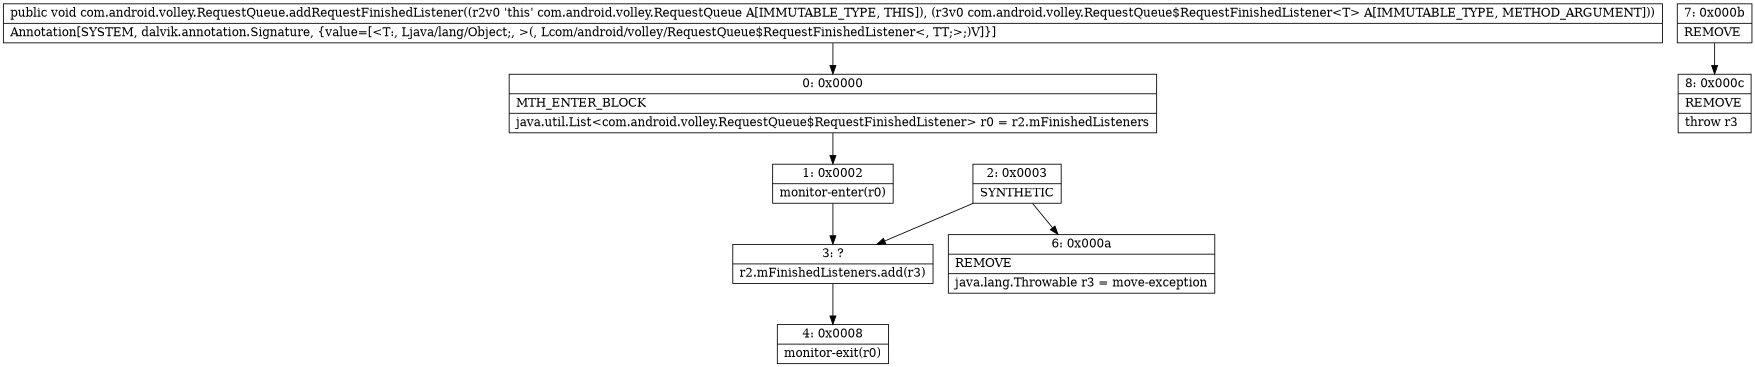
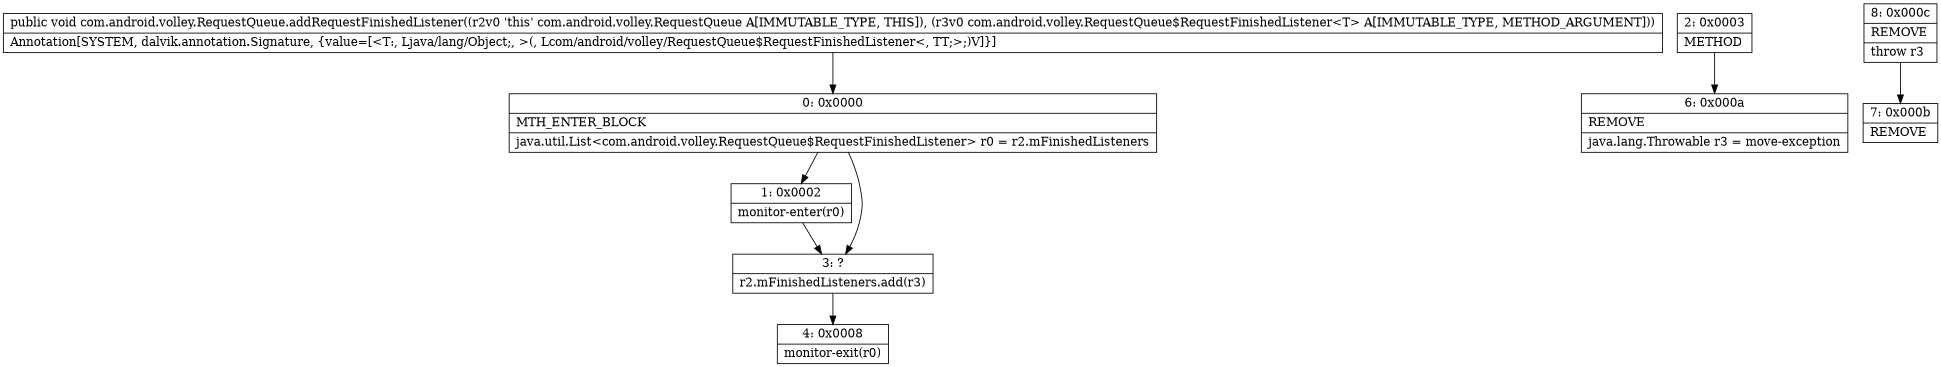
  digraph {
    node [shape=record]
    n1 [label="{0\:\ 0x0000|MTH_ENTER_BLOCK\l|java.util.List\<com.android.volley.RequestQueue$RequestFinishedListener\> r0 = r2.mFinishedListeners\l}"]
    n2 [label="{1\:\ 0x0002|monitor\-enter(r0)\l}"]
    n3 [label="{3\:\ ?|r2.mFinishedListeners.add(r3)\l}"]
-   n4 [label="{2\:\ 0x0003|SYNTHETIC\l}"]
+   n4 [label="{2\:\ 0x0003|METHOD\l}"]
    n5 [label="{6\:\ 0x000a|REMOVE\l|java.lang.Throwable r3 = move\-exception\l}"]
    n6 [label="{4\:\ 0x0008|monitor\-exit(r0)\l}"]
    n7 [label="{7\:\ 0x000b|REMOVE\l}"]
    n8 [label="{8\:\ 0x000c|REMOVE\l|throw r3\l}"]
    n9 [label="{public void com.android.volley.RequestQueue.addRequestFinishedListener((r2v0 'this' com.android.volley.RequestQueue A[IMMUTABLE_TYPE, THIS]), (r3v0 com.android.volley.RequestQueue$RequestFinishedListener\<T\> A[IMMUTABLE_TYPE, METHOD_ARGUMENT]))  | Annotation[SYSTEM, dalvik.annotation.Signature, \{value=[\<T:, Ljava\/lang\/Object;, \>(, Lcom\/android\/volley\/RequestQueue$RequestFinishedListener\<, TT;\>;)V]\}]\l}"]
    n1 -> n2
    n2 -> n3
    n3 -> n6
-   n4 -> n3
+   n1 -> n3
    n4 -> n5
-   n7 -> n8
+   n8 -> n7
    n9 -> n1
  }
